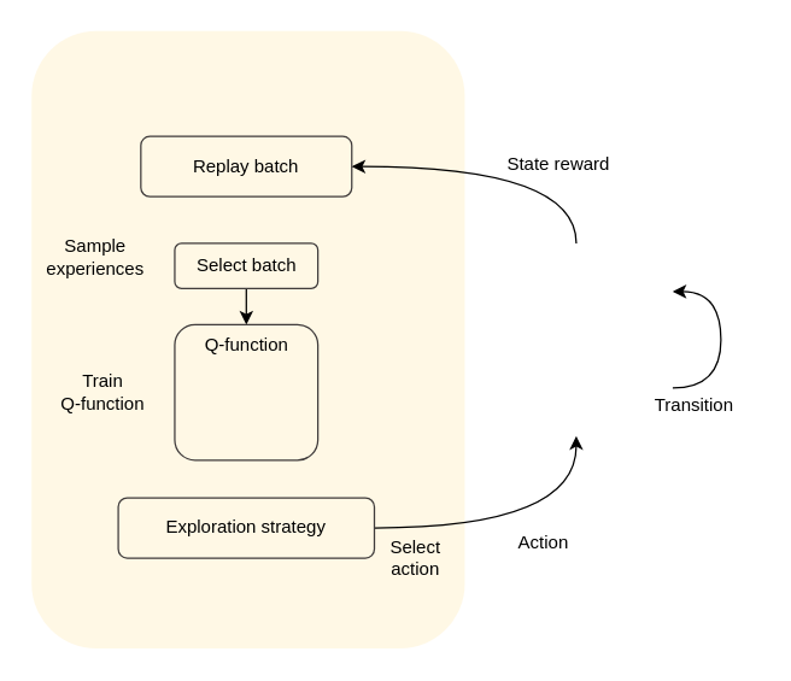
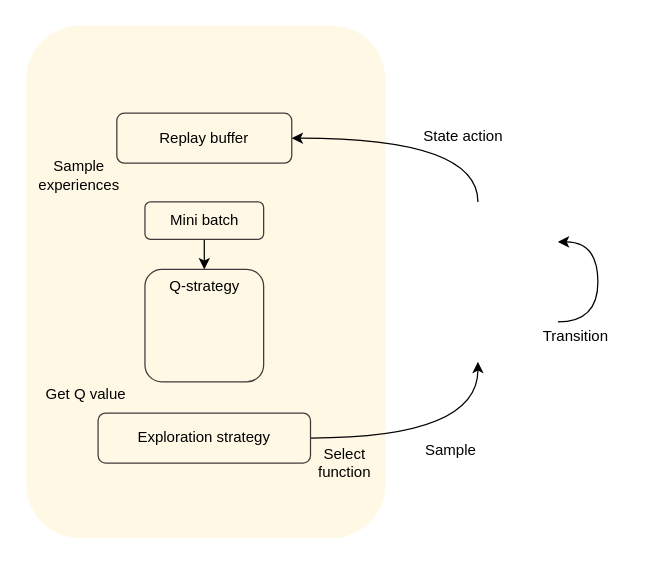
  <mxCell id="0" />
  <mxCell id="1" parent="0" />
  <mxCell id="2" value="" style="rounded=1;whiteSpace=wrap;html=1;fillColor=#fff2cc;strokeColor=none;opacity=50;" vertex="1" parent="1"><mxGeometry x="20.5" y="20" width="287.5" height="410" as="geometry" /></mxCell>
- <mxCell id="3" value="Replay batch" style="rounded=1;whiteSpace=wrap;html=1;fillColor=none;strokeColor=#3f3b3b;" vertex="1" parent="1"><mxGeometry x="93" y="90" width="140" height="40" as="geometry" /></mxCell>
+ <mxCell id="3" value="Replay buffer" style="rounded=1;whiteSpace=wrap;html=1;fillColor=none;strokeColor=#3f3b3b;" vertex="1" parent="1"><mxGeometry x="93" y="90" width="140" height="40" as="geometry" /></mxCell>
  <mxCell id="4" style="edgeStyle=orthogonalEdgeStyle;rounded=0;orthogonalLoop=1;jettySize=auto;html=1;exitX=0.5;exitY=1;exitDx=0;exitDy=0;entryX=0.5;entryY=0;entryDx=0;entryDy=0;" edge="1" parent="1" source="5" target="12"><mxGeometry relative="1" as="geometry" /></mxCell>
- <mxCell id="5" value="Select batch" style="rounded=1;whiteSpace=wrap;html=1;fillColor=none;strokeColor=#3f3b3b;" vertex="1" parent="1"><mxGeometry x="115.5" y="161" width="95" height="30" as="geometry" /></mxCell>
+ <mxCell id="5" value="Mini batch" style="rounded=1;whiteSpace=wrap;html=1;fillColor=none;strokeColor=#3f3b3b;" vertex="1" parent="1"><mxGeometry x="115.5" y="161" width="95" height="30" as="geometry" /></mxCell>
  <mxCell id="6" style="edgeStyle=orthogonalEdgeStyle;rounded=0;orthogonalLoop=1;jettySize=auto;html=1;exitX=1;exitY=0.5;exitDx=0;exitDy=0;curved=1;" edge="1" parent="1" source="7" target="9"><mxGeometry relative="1" as="geometry" /></mxCell>
  <mxCell id="7" value="Exploration strategy" style="rounded=1;whiteSpace=wrap;html=1;fillColor=none;strokeColor=#3f3b3b;" vertex="1" parent="1"><mxGeometry x="78" y="330" width="170" height="40" as="geometry" /></mxCell>
  <mxCell id="8" style="edgeStyle=orthogonalEdgeStyle;rounded=0;orthogonalLoop=1;jettySize=auto;html=1;exitX=0.5;exitY=0;exitDx=0;exitDy=0;entryX=1;entryY=0.5;entryDx=0;entryDy=0;curved=1;" edge="1" parent="1" source="9" target="3"><mxGeometry relative="1" as="geometry" /></mxCell>
  <mxCell id="9" value="" style="shape=image;html=1;verticalAlign=top;verticalLabelPosition=bottom;labelBackgroundColor=#ffffff;imageAspect=0;aspect=fixed;image=https://cdn2.iconfinder.com/data/icons/thin-line-icons-for-seo-and-development-1/64/SEO_international-128.png;strokeColor=#3f3b3b;" vertex="1" parent="1"><mxGeometry x="318" y="161" width="128" height="128" as="geometry" /></mxCell>
  <mxCell id="10" style="edgeStyle=orthogonalEdgeStyle;rounded=0;orthogonalLoop=1;jettySize=auto;html=1;exitX=1;exitY=0.75;exitDx=0;exitDy=0;entryX=1;entryY=0.25;entryDx=0;entryDy=0;curved=1;" edge="1" parent="1" source="9" target="9"><mxGeometry relative="1" as="geometry"><Array as="points"><mxPoint x="478" y="257" /><mxPoint x="478" y="193" /></Array></mxGeometry></mxCell>
- <mxCell id="11" value="Train&lt;div&gt;Q-function&lt;/div&gt;" style="text;html=1;align=center;verticalAlign=middle;whiteSpace=wrap;rounded=0;" vertex="1" parent="1"><mxGeometry x="38" y="245" width="60" height="30" as="geometry" /></mxCell>
- <mxCell id="12" value="Q-function" style="rounded=1;whiteSpace=wrap;html=1;fillColor=none;strokeColor=#3f3b3b;verticalAlign=top;" vertex="1" parent="1"><mxGeometry x="115.5" y="215" width="95" height="90" as="geometry" /></mxCell>
+ <mxCell id="12" value="Q-strategy" style="rounded=1;whiteSpace=wrap;html=1;fillColor=none;strokeColor=#3f3b3b;verticalAlign=top;" vertex="1" parent="1"><mxGeometry x="115.5" y="215" width="95" height="90" as="geometry" /></mxCell>
  <mxCell id="13" value="" style="shape=image;verticalLabelPosition=bottom;labelBackgroundColor=default;verticalAlign=top;aspect=fixed;imageAspect=0;image=https://static.thenounproject.com/png/2424485-200.png;" vertex="1" parent="1"><mxGeometry x="133" y="245" width="60" height="60" as="geometry" /></mxCell>
- <mxCell id="14" value="Sample experiences" style="text;html=1;align=center;verticalAlign=middle;whiteSpace=wrap;rounded=0;" vertex="1" parent="1"><mxGeometry x="33" y="160" width="60" height="20" as="geometry" /></mxCell>
- <mxCell id="16" value="Select&lt;div&gt;action&lt;/div&gt;" style="text;html=1;align=center;verticalAlign=middle;whiteSpace=wrap;rounded=0;" vertex="1" parent="1"><mxGeometry x="233" y="350" width="85" height="40" as="geometry" /></mxCell>
- <mxCell id="17" value="Action" style="text;html=1;align=center;verticalAlign=middle;whiteSpace=wrap;rounded=0;" vertex="1" parent="1"><mxGeometry x="318" y="340" width="85" height="40" as="geometry" /></mxCell>
- <mxCell id="18" value="State reward" style="text;html=1;align=center;verticalAlign=middle;whiteSpace=wrap;rounded=0;" vertex="1" parent="1"><mxGeometry x="328" y="89" width="85" height="40" as="geometry" /></mxCell>
+ <mxCell id="14" value="Sample experiences" style="text;html=1;align=center;verticalAlign=middle;whiteSpace=wrap;rounded=0;" vertex="1" parent="1"><mxGeometry x="33" y="130" width="60" height="20" as="geometry" /></mxCell>
+ <mxCell id="15" value="Get Q value" style="text;html=1;align=center;verticalAlign=middle;whiteSpace=wrap;rounded=0;" vertex="1" parent="1"><mxGeometry x="25.5" y="300" width="85" height="30" as="geometry" /></mxCell>
+ <mxCell id="16" value="Select&lt;div&gt;function&lt;/div&gt;" style="text;html=1;align=center;verticalAlign=middle;whiteSpace=wrap;rounded=0;" vertex="1" parent="1"><mxGeometry x="233" y="350" width="85" height="40" as="geometry" /></mxCell>
+ <mxCell id="17" value="Sample" style="text;html=1;align=center;verticalAlign=middle;whiteSpace=wrap;rounded=0;" vertex="1" parent="1"><mxGeometry x="318" y="340" width="85" height="40" as="geometry" /></mxCell>
+ <mxCell id="18" value="State action" style="text;html=1;align=center;verticalAlign=middle;whiteSpace=wrap;rounded=0;" vertex="1" parent="1"><mxGeometry x="328" y="89" width="85" height="40" as="geometry" /></mxCell>
  <mxCell id="19" value="Transition" style="text;html=1;align=center;verticalAlign=middle;whiteSpace=wrap;rounded=0;" vertex="1" parent="1"><mxGeometry x="418" y="249" width="85" height="40" as="geometry" /></mxCell>
